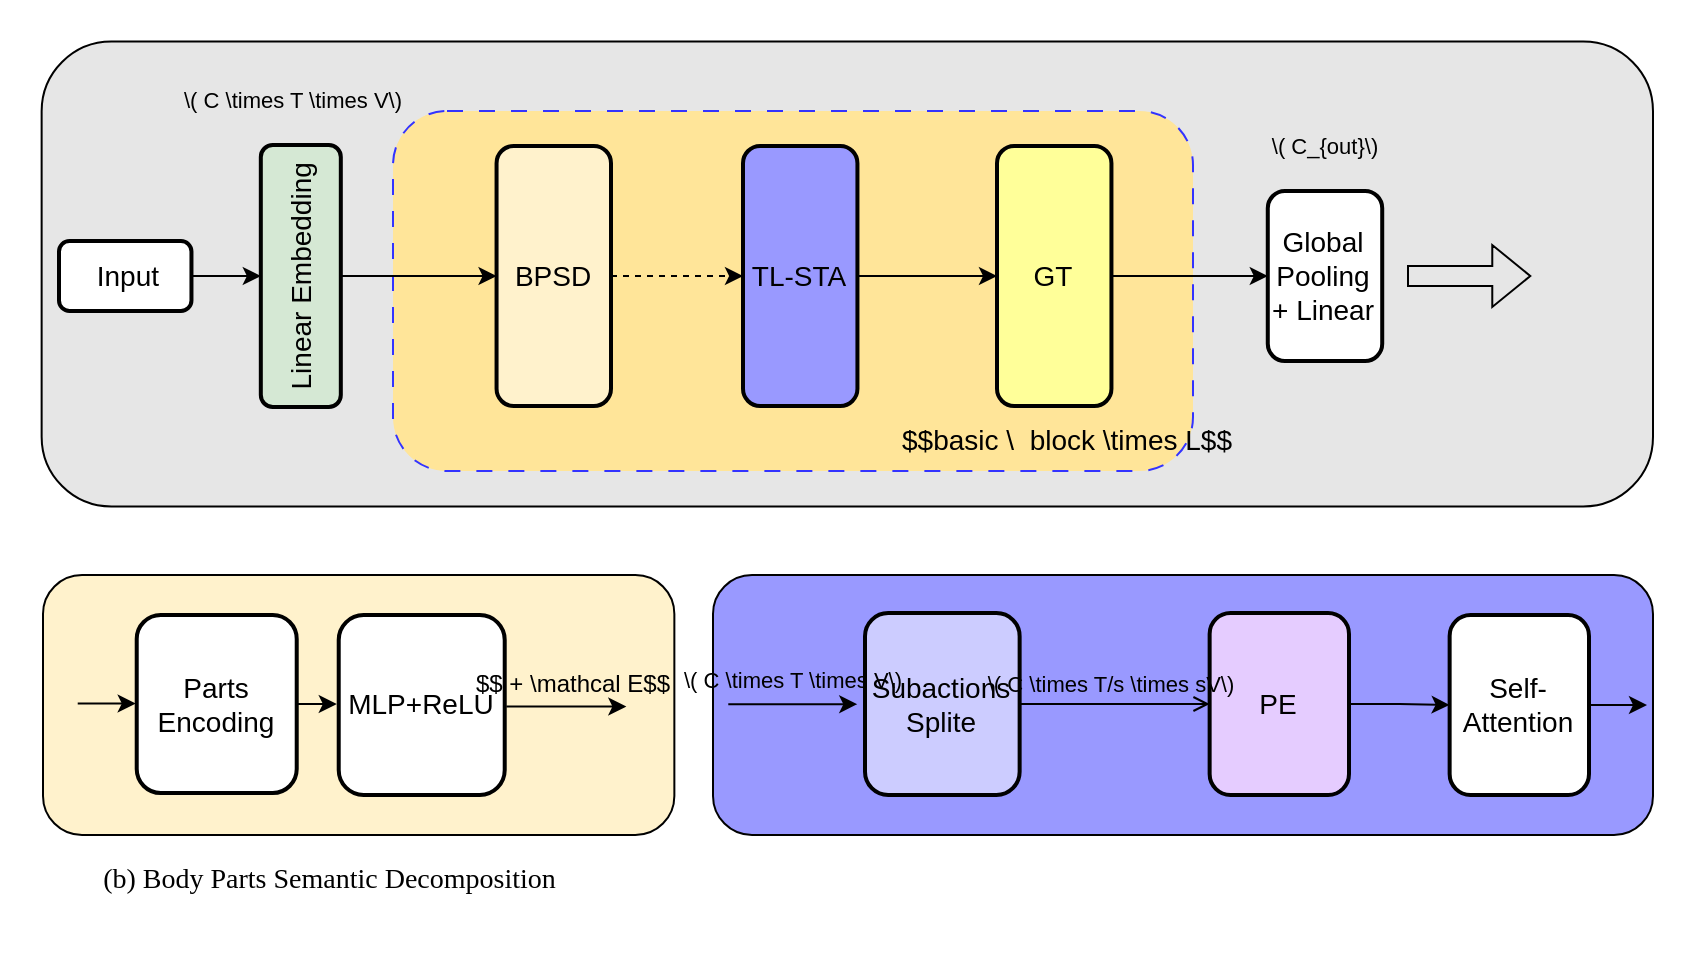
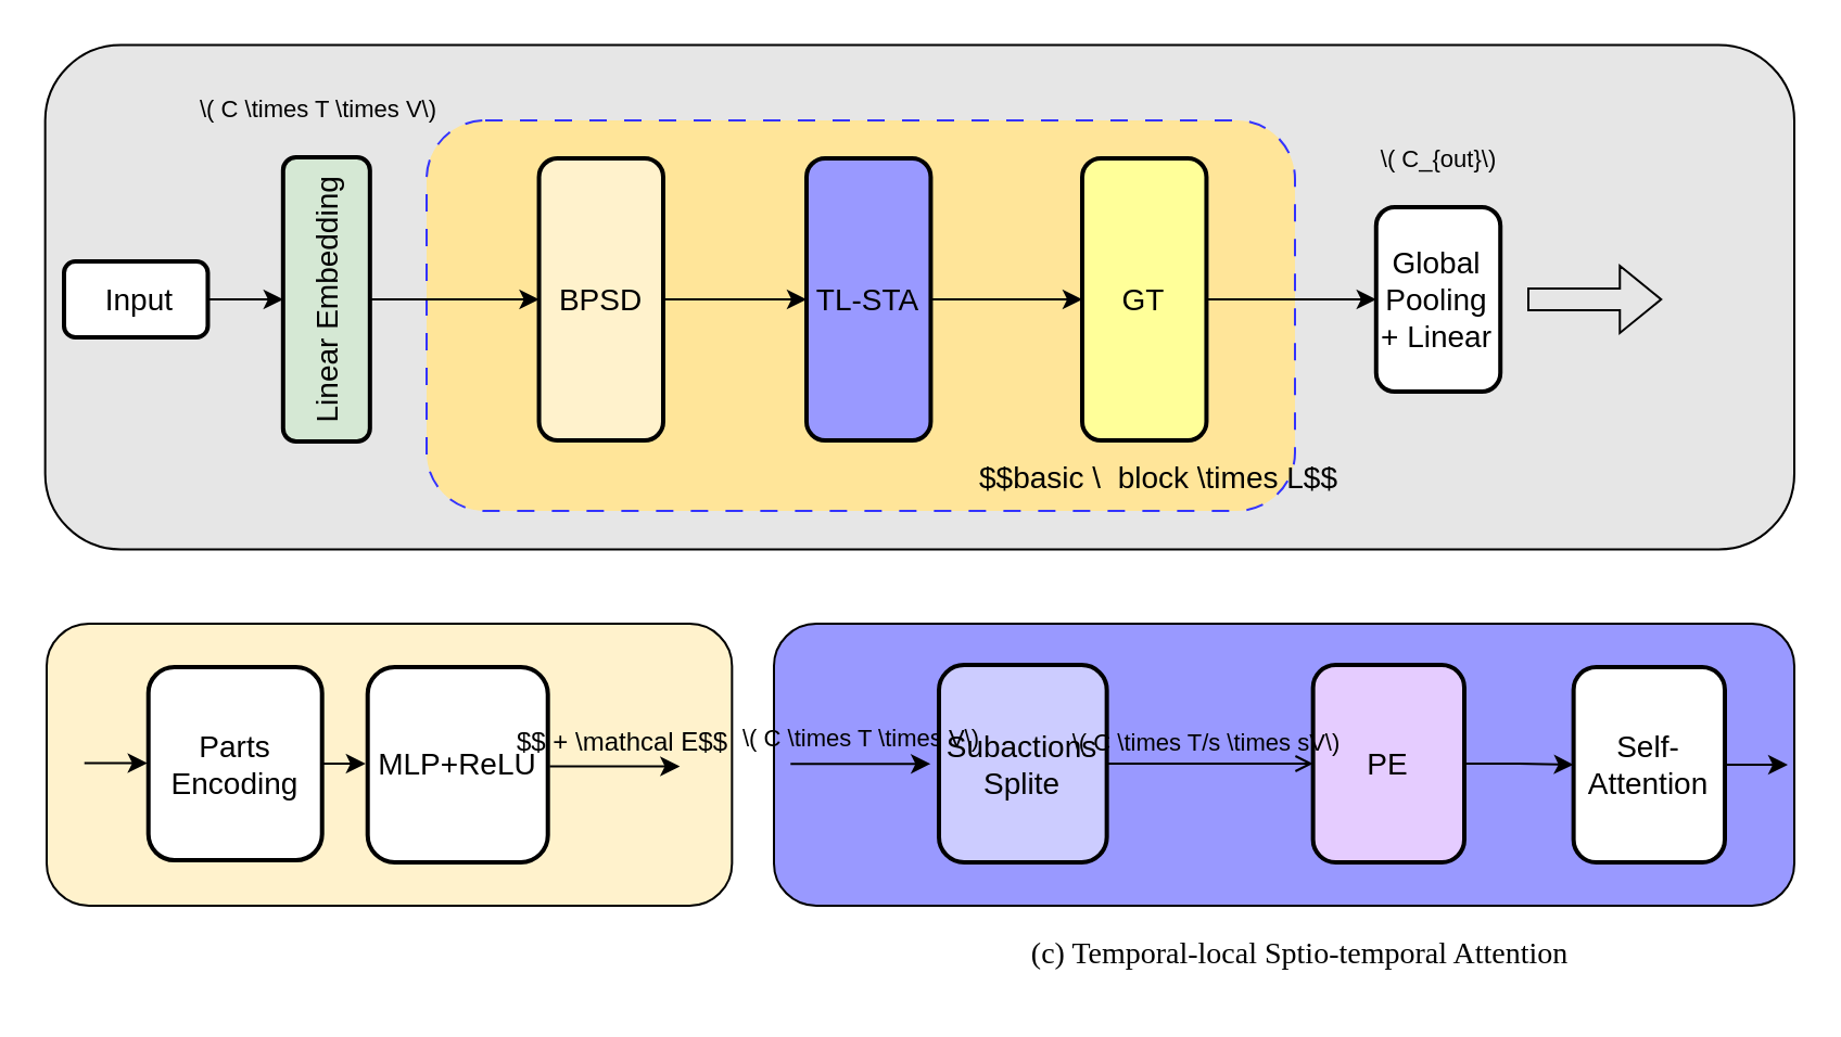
  <mxCell id="0" />
  <mxCell id="1" parent="0" />
  <mxCell id="2" value="" style="group" vertex="1" connectable="0" parent="1"><mxGeometry x="20.32" y="20.25" width="805.68" height="434.751" as="geometry" /></mxCell>
  <mxCell id="3" value="" style="rounded=1;whiteSpace=wrap;html=1;fillColor=#E6E6E6;" vertex="1" parent="2"><mxGeometry width="805.68" height="232.5" as="geometry" /></mxCell>
  <mxCell id="4" value="" style="rounded=1;whiteSpace=wrap;html=1;fillColor=#FFE599;dashed=1;dashPattern=8 8;strokeColor=#3333FF;" vertex="1" parent="2"><mxGeometry x="175.68" y="34.75" width="400" height="180" as="geometry" /></mxCell>
  <mxCell id="5" value="&lt;font style=&quot;font-size: 14px;&quot;&gt;&amp;nbsp;Input&lt;/font&gt;" style="rounded=1;whiteSpace=wrap;html=1;fillColor=#FFFFFF;strokeColor=#000000;fontColor=#000000;strokeWidth=2;" vertex="1" parent="2"><mxGeometry x="8.68" y="99.75" width="66.23" height="35" as="geometry" /></mxCell>
  <mxCell id="6" value="&lt;font style=&quot;font-size: 14px;&quot;&gt;Linear Embedding&lt;/font&gt;" style="whiteSpace=wrap;html=1;fillColor=#D5E8D4;strokeColor=#000000;fontColor=#000000;rounded=1;strokeWidth=2;rotation=-90;" vertex="1" parent="2"><mxGeometry x="64.09" y="97.25" width="131" height="40" as="geometry" /></mxCell>
  <mxCell id="7" style="edgeStyle=orthogonalEdgeStyle;rounded=0;orthogonalLoop=1;jettySize=auto;html=1;" edge="1" parent="2" source="5" target="6"><mxGeometry relative="1" as="geometry" /></mxCell>
  <mxCell id="8" value="&lt;span style=&quot;font-size: 14px;&quot;&gt;BPSD&lt;/span&gt;" style="whiteSpace=wrap;html=1;fillColor=#fff2cc;strokeColor=#000000;rounded=1;strokeWidth=2;rotation=0;" vertex="1" parent="2"><mxGeometry x="227.46" y="52.25" width="57.22" height="130" as="geometry" /></mxCell>
  <mxCell id="9" style="edgeStyle=orthogonalEdgeStyle;rounded=0;orthogonalLoop=1;jettySize=auto;html=1;" edge="1" parent="2" source="6" target="8"><mxGeometry relative="1" as="geometry" /></mxCell>
  <mxCell id="10" value="&lt;span style=&quot;font-size: 14px;&quot;&gt;TL-STA&lt;/span&gt;" style="whiteSpace=wrap;html=1;fillColor=#9999FF;strokeColor=#000000;fontColor=#000000;rounded=1;strokeWidth=2;rotation=0;" vertex="1" parent="2"><mxGeometry x="350.68" y="52.25" width="57.22" height="130" as="geometry" /></mxCell>
- <mxCell id="11" style="edgeStyle=orthogonalEdgeStyle;rounded=0;orthogonalLoop=1;jettySize=auto;html=1;exitX=1;exitY=0.5;exitDx=0;exitDy=0;entryX=0;entryY=0.5;entryDx=0;entryDy=0;dashed=1;" edge="1" parent="2" source="8" target="10"><mxGeometry relative="1" as="geometry" /></mxCell>
+ <mxCell id="11" style="edgeStyle=orthogonalEdgeStyle;rounded=0;orthogonalLoop=1;jettySize=auto;html=1;exitX=1;exitY=0.5;exitDx=0;exitDy=0;entryX=0;entryY=0.5;entryDx=0;entryDy=0;" edge="1" parent="2" source="8" target="10"><mxGeometry relative="1" as="geometry" /></mxCell>
  <mxCell id="12" value="&lt;span style=&quot;font-size: 14px;&quot;&gt;GT&lt;/span&gt;" style="whiteSpace=wrap;html=1;fillColor=#FFFF99;strokeColor=#000000;fontColor=#000000;rounded=1;strokeWidth=2;rotation=0;" vertex="1" parent="2"><mxGeometry x="477.68" y="52.25" width="57.22" height="130" as="geometry" /></mxCell>
  <mxCell id="13" style="edgeStyle=orthogonalEdgeStyle;rounded=0;orthogonalLoop=1;jettySize=auto;html=1;entryX=0;entryY=0.5;entryDx=0;entryDy=0;" edge="1" parent="2" source="10" target="12"><mxGeometry relative="1" as="geometry" /></mxCell>
  <mxCell id="14" value="&lt;span style=&quot;font-size: 14px;&quot;&gt;Global Pooling + Linear&lt;/span&gt;" style="whiteSpace=wrap;html=1;fillColor=#FFFFFF;strokeColor=#000000;fontColor=#000000;rounded=1;strokeWidth=2;rotation=0;" vertex="1" parent="2"><mxGeometry x="613.07" y="74.75" width="57.22" height="85" as="geometry" /></mxCell>
  <mxCell id="15" style="edgeStyle=orthogonalEdgeStyle;rounded=0;orthogonalLoop=1;jettySize=auto;html=1;entryX=0;entryY=0.5;entryDx=0;entryDy=0;" edge="1" parent="2" source="12" target="14"><mxGeometry relative="1" as="geometry" /></mxCell>
  <mxCell id="16" value="&lt;font style=&quot;font-size: 11px;&quot;&gt;\( C \times T \times V\)&lt;/font&gt;" style="text;html=1;align=center;verticalAlign=middle;resizable=0;points=[];autosize=1;strokeColor=none;fillColor=none;" vertex="1" parent="2"><mxGeometry x="55.59" y="14.751" width="140" height="30" as="geometry" /></mxCell>
  <mxCell id="17" value="&lt;font style=&quot;font-size: 14px;&quot;&gt;$$basic \&amp;nbsp; block \times L$$&lt;/font&gt;" style="text;html=1;align=center;verticalAlign=middle;resizable=0;points=[];autosize=1;strokeColor=none;fillColor=none;" vertex="1" parent="2"><mxGeometry x="417.68" y="184.751" width="190" height="30" as="geometry" /></mxCell>
  <mxCell id="18" value="&lt;font style=&quot;font-size: 11px;&quot;&gt;\( C_{out}\)&lt;/font&gt;" style="text;html=1;align=center;verticalAlign=middle;resizable=0;points=[];autosize=1;strokeColor=none;fillColor=none;" vertex="1" parent="2"><mxGeometry x="601.68" y="37.251" width="80" height="30" as="geometry" /></mxCell>
  <mxCell id="19" value="" style="shape=flexArrow;endArrow=classic;html=1;rounded=0;" edge="1" parent="2"><mxGeometry width="50" height="50" relative="1" as="geometry"><mxPoint x="682.68" y="117.25" as="sourcePoint" /><mxPoint x="744.82" y="117.25" as="targetPoint" /></mxGeometry></mxCell>
  <mxCell id="20" value="" style="group" vertex="1" connectable="0" parent="2"><mxGeometry x="0.68" y="266.75" width="324.68" height="130" as="geometry" /></mxCell>
  <mxCell id="21" value="" style="whiteSpace=wrap;html=1;fillColor=#fff2cc;strokeColor=#000000;rounded=1;strokeWidth=1;rotation=0;" vertex="1" parent="20"><mxGeometry width="315.68" height="130" as="geometry" /></mxCell>
  <mxCell id="22" value="&lt;span style=&quot;font-size: 14px;&quot;&gt;Parts Encoding&lt;/span&gt;" style="rounded=1;whiteSpace=wrap;html=1;fillColor=#FFFFFF;strokeColor=#000000;fontColor=#000000;strokeWidth=2;direction=south;" vertex="1" parent="20"><mxGeometry x="46.86" y="20" width="80" height="89" as="geometry" /></mxCell>
  <mxCell id="23" value="&lt;font style=&quot;font-size: 14px;&quot;&gt;MLP+ReLU&lt;/font&gt;" style="rounded=1;whiteSpace=wrap;html=1;fillColor=#FFFFFF;strokeColor=#000000;fontColor=#000000;strokeWidth=2;direction=south;" vertex="1" parent="20"><mxGeometry x="147.86" y="20" width="83" height="90" as="geometry" /></mxCell>
  <mxCell id="24" style="edgeStyle=orthogonalEdgeStyle;rounded=0;orthogonalLoop=1;jettySize=auto;html=1;entryX=0.5;entryY=1;entryDx=0;entryDy=0;" edge="1" parent="20" source="22" target="23"><mxGeometry relative="1" as="geometry" /></mxCell>
  <mxCell id="25" value="" style="endArrow=classic;html=1;rounded=0;" edge="1" parent="20"><mxGeometry width="50" height="50" relative="1" as="geometry"><mxPoint x="17.36" y="64.26" as="sourcePoint" /><mxPoint x="46.36" y="64.26" as="targetPoint" /></mxGeometry></mxCell>
  <mxCell id="26" value="" style="endArrow=classic;html=1;rounded=0;" edge="1" parent="20"><mxGeometry width="50" height="50" relative="1" as="geometry"><mxPoint x="231.68" y="65.76" as="sourcePoint" /><mxPoint x="291.68" y="65.76" as="targetPoint" /></mxGeometry></mxCell>
  <mxCell id="27" value="$$ + \mathcal E$$" style="text;html=1;align=center;verticalAlign=middle;resizable=0;points=[];autosize=1;strokeColor=none;fillColor=none;" vertex="1" parent="20"><mxGeometry x="204.68" y="40" width="120" height="30" as="geometry" /></mxCell>
  <mxCell id="28" value="" style="group" vertex="1" connectable="0" parent="2"><mxGeometry x="335.68" y="266.75" width="470" height="134.001" as="geometry" /></mxCell>
  <mxCell id="29" value="" style="rounded=1;whiteSpace=wrap;html=1;fillColor=#9999FF;strokeColor=#000000;" vertex="1" parent="28"><mxGeometry width="470" height="130" as="geometry" /></mxCell>
  <mxCell id="30" value="&lt;span style=&quot;font-size: 14px;&quot;&gt;Subactions Splite&lt;/span&gt;" style="whiteSpace=wrap;html=1;fillColor=#CCCCFF;strokeColor=#000000;rounded=1;strokeWidth=2;rotation=0;" vertex="1" parent="28"><mxGeometry x="76" y="19" width="77.32" height="91" as="geometry" /></mxCell>
  <mxCell id="31" style="edgeStyle=orthogonalEdgeStyle;rounded=0;orthogonalLoop=1;jettySize=auto;html=1;" edge="1" parent="28"><mxGeometry relative="1" as="geometry"><mxPoint x="467" y="65" as="targetPoint" /><mxPoint x="425" y="65" as="sourcePoint" /></mxGeometry></mxCell>
  <mxCell id="32" value="&lt;span style=&quot;font-size: 14px;&quot;&gt;Self-Attention&lt;/span&gt;" style="whiteSpace=wrap;html=1;fillColor=#FFFFFF;strokeColor=#000000;fontColor=#000000;rounded=1;strokeWidth=2;rotation=0;" vertex="1" parent="28"><mxGeometry x="368.32" y="20" width="69.68" height="90" as="geometry" /></mxCell>
  <mxCell id="33" style="edgeStyle=orthogonalEdgeStyle;rounded=0;orthogonalLoop=1;jettySize=auto;html=1;entryX=0;entryY=0.5;entryDx=0;entryDy=0;" edge="1" parent="28" source="34" target="32"><mxGeometry relative="1" as="geometry" /></mxCell>
  <mxCell id="34" value="&lt;span style=&quot;font-size: 14px;&quot;&gt;PE&lt;/span&gt;" style="whiteSpace=wrap;html=1;fillColor=#E5CCFF;strokeColor=#000000;fontColor=#000000;rounded=1;strokeWidth=2;rotation=0;" vertex="1" parent="28"><mxGeometry x="248.32" y="19" width="69.68" height="91" as="geometry" /></mxCell>
  <mxCell id="35" style="edgeStyle=orthogonalEdgeStyle;rounded=0;orthogonalLoop=1;jettySize=auto;html=1;endArrow=open;" edge="1" parent="28" source="30" target="34"><mxGeometry relative="1" as="geometry" /></mxCell>
  <mxCell id="36" value="" style="endArrow=classic;html=1;rounded=0;entryX=0.179;entryY=0.497;entryDx=0;entryDy=0;entryPerimeter=0;" edge="1" parent="28"><mxGeometry width="50" height="50" relative="1" as="geometry"><mxPoint x="7.64" y="64.66" as="sourcePoint" /><mxPoint x="72.13" y="64.61" as="targetPoint" /><Array as="points" /></mxGeometry></mxCell>
  <mxCell id="37" value="&lt;font style=&quot;font-size: 11px;&quot;&gt;\( C \times T/s \times sV\)&lt;/font&gt;" style="text;html=1;align=center;verticalAlign=middle;resizable=0;points=[];autosize=1;strokeColor=none;fillColor=none;" vertex="1" parent="28"><mxGeometry x="119.32" y="40.001" width="160" height="30" as="geometry" /></mxCell>
  <mxCell id="38" value="&lt;font style=&quot;font-size: 11px;&quot;&gt;\( C \times T \times V\)&lt;/font&gt;" style="text;html=1;align=center;verticalAlign=middle;resizable=0;points=[];autosize=1;strokeColor=none;fillColor=none;" vertex="1" parent="28"><mxGeometry x="-30.0" y="38.001" width="140" height="30" as="geometry" /></mxCell>
- <mxCell id="39" value="&lt;font style=&quot;font-size: 14px;&quot; face=&quot;Times New Roman&quot;&gt;(b) Body Parts Semantic Decomposition&amp;nbsp;&lt;/font&gt;" style="text;html=1;align=center;verticalAlign=middle;resizable=0;points=[];autosize=1;strokeColor=none;fillColor=none;" vertex="1" parent="2"><mxGeometry x="20.68" y="404.751" width="250" height="30" as="geometry" /></mxCell>
+ <mxCell id="40" value="&lt;font style=&quot;font-size: 14px;&quot; face=&quot;Times New Roman&quot;&gt;(c) Temporal-local Sptio-temporal Attention&lt;/font&gt;" style="text;html=1;align=center;verticalAlign=middle;resizable=0;points=[];autosize=1;strokeColor=none;fillColor=none;" vertex="1" parent="2"><mxGeometry x="442.68" y="404.751" width="270" height="30" as="geometry" /></mxCell>
